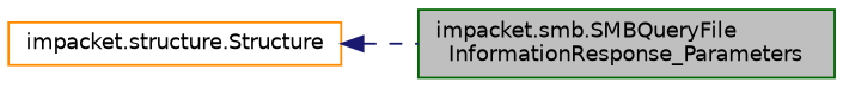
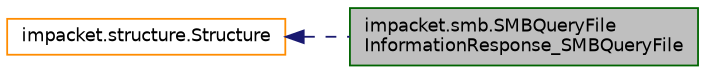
  digraph {
    rankdir=LR
    node [fontname=Helvetica fontsize=10 shape=record style=filled]
-   n1 [color=darkgreen fillcolor=grey75 fontcolor=black height=0.2 label="impacket.smb.SMBQueryFile\lInformationResponse_Parameters" width=0.4]
+   n1 [color=darkgreen fillcolor=grey75 fontcolor=black height=0.2 label="impacket.smb.SMBQueryFile\lInformationResponse_SMBQueryFile" width=0.4]
    n2 [color=darkorange fillcolor=white height=0.2 label="impacket.structure.Structure" width=0.4]
    n2 -> n1 [color=midnightblue dir=back fontname=Helvetica fontsize=10 labelfontname=Helvetica labelfontsize=10 style=dashed]
  }
